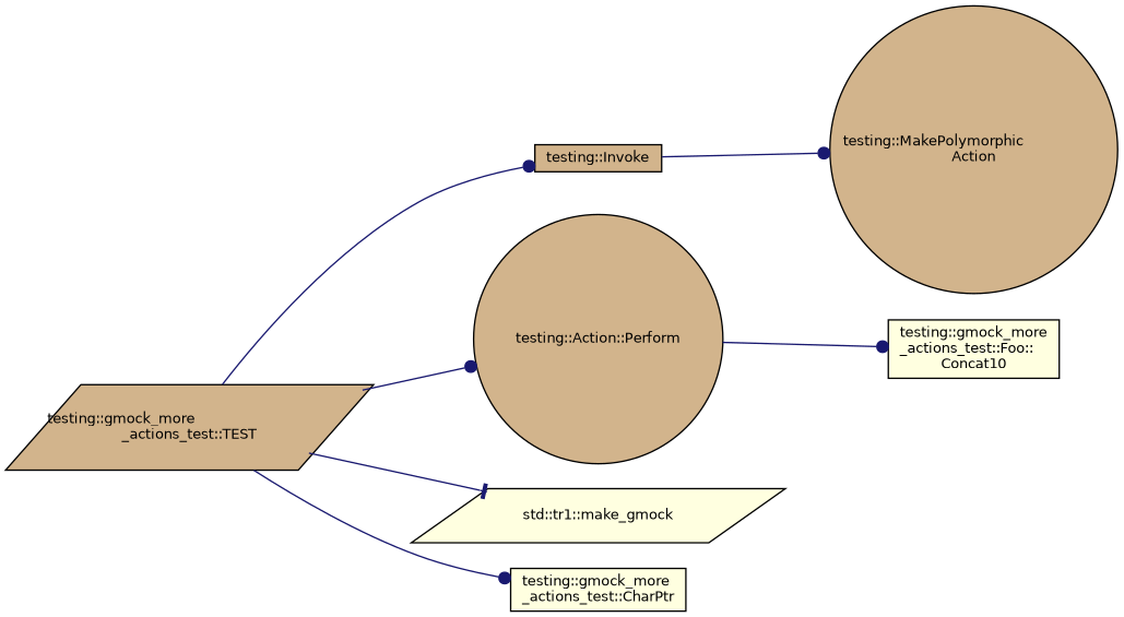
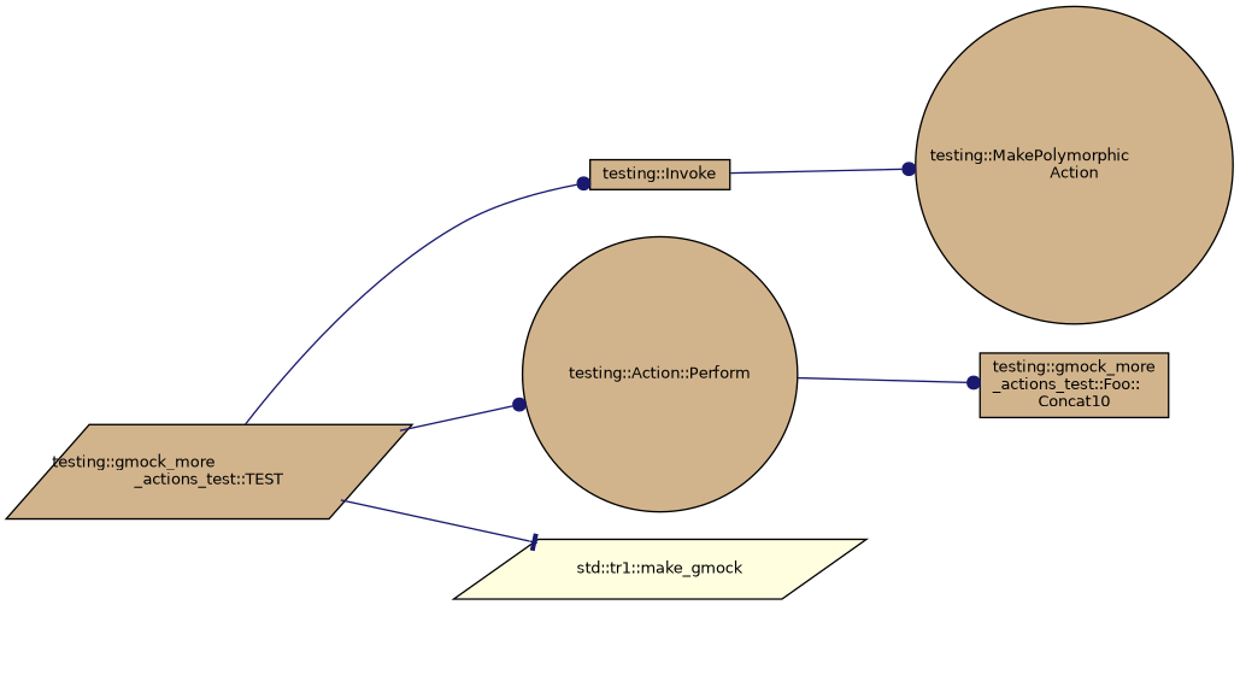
  digraph {
    rankdir=LR
    node [color=black fillcolor=tan fontname=Helvetica fontsize=10 shape=box style=filled]
    edge [arrowhead=dot color=midnightblue fontname=Helvetica fontsize=10 labelfontname=Helvetica labelfontsize=10 style=solid]
    n1 [fontcolor=black height=0.2 label="testing::gmock_more\l_actions_test::TEST" shape=parallelogram width=0.4]
    n2 [height=0.2 label="testing::Invoke" width=0.4]
    n3 [height=0.2 label="testing::Action::Perform" shape=circle width=0.4]
    n4 [fillcolor=lightyellow height=0.2 label="std::tr1::make_gmock" shape=parallelogram width=0.4]
-   n5 [fillcolor=lightyellow height=0.2 label="testing::gmock_more\l_actions_test::CharPtr" width=0.4]
    n6 [height=0.2 label="testing::MakePolymorphic\lAction" shape=circle width=0.4]
-   n7 [fillcolor=lightyellow height=0.2 label="testing::gmock_more\l_actions_test::Foo::\lConcat10" width=0.4]
+   n7 [height=0.2 label="testing::gmock_more\l_actions_test::Foo::\lConcat10" width=0.4]
    n1 -> n2
    n1 -> n3
    n1 -> n4 [arrowhead=tee]
-   n1 -> n5
    n2 -> n6
    n3 -> n7
  }
